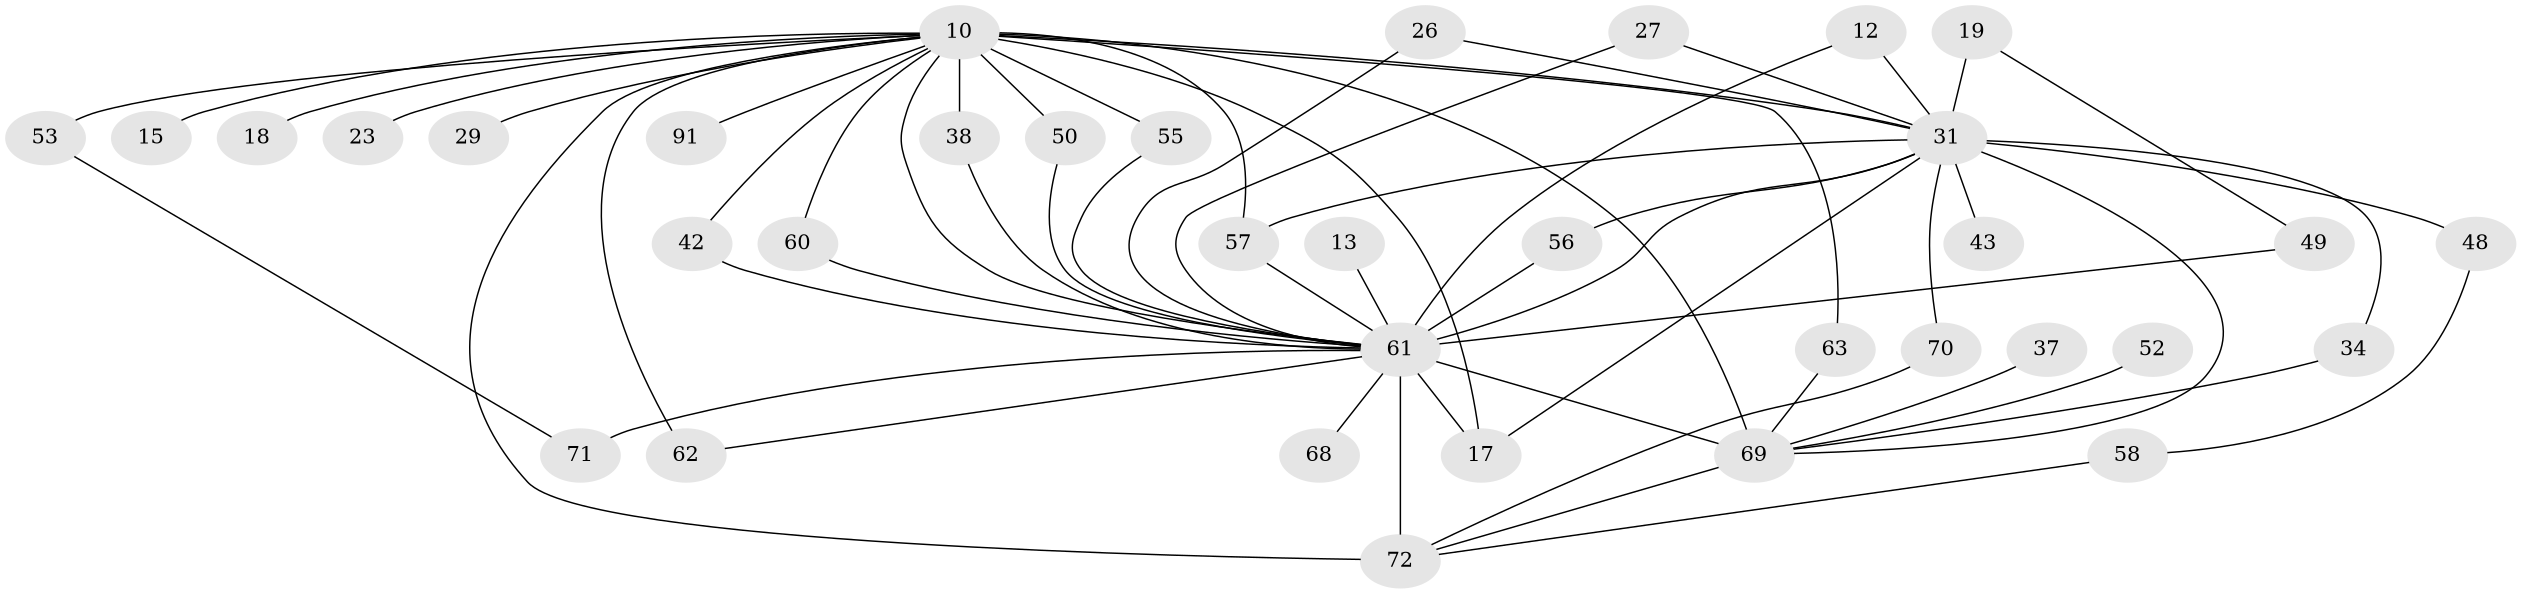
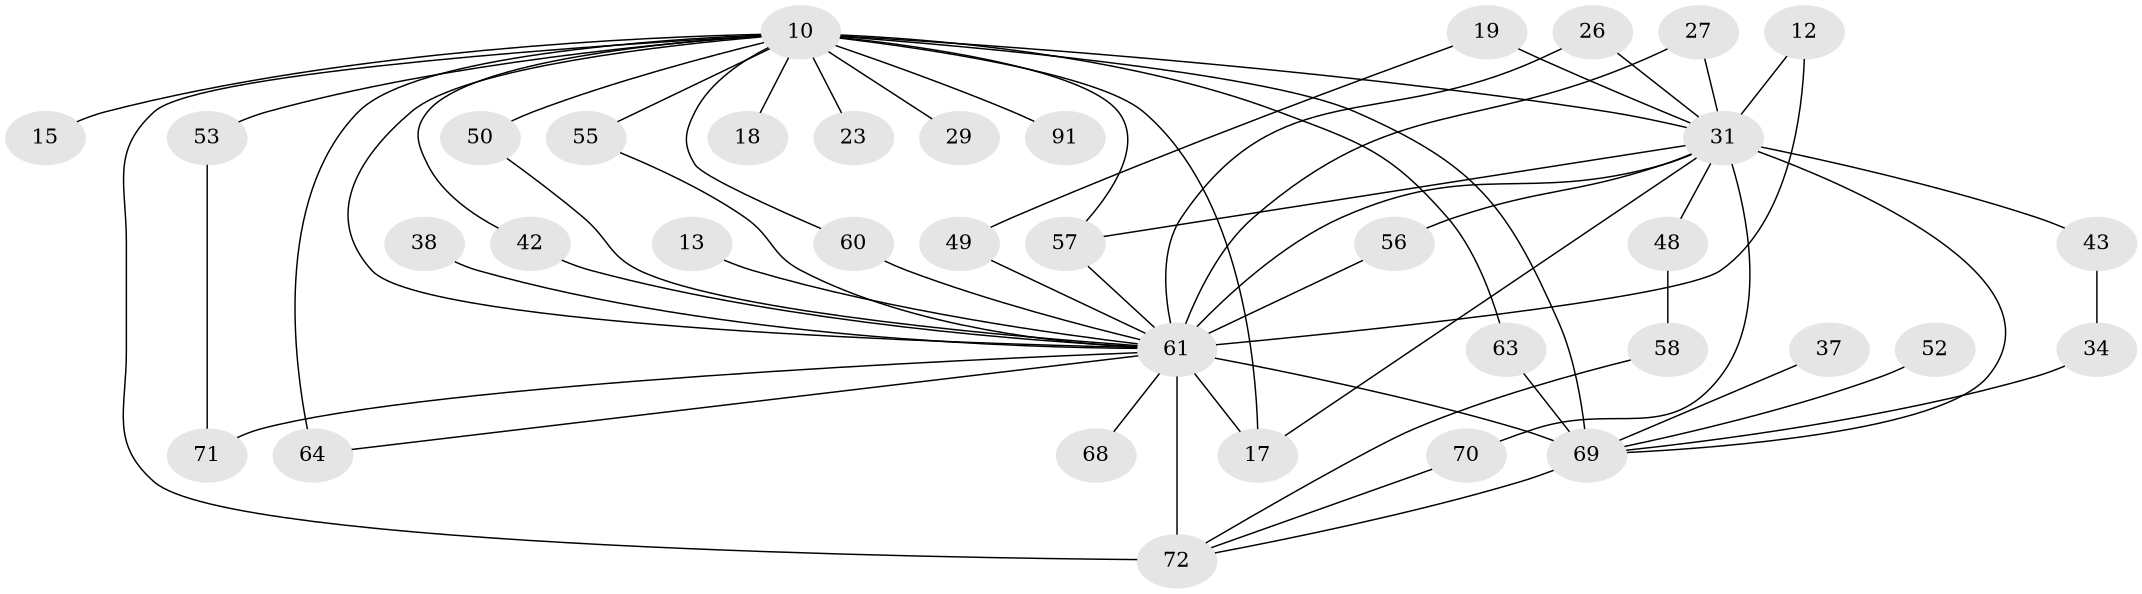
  graph {
    node [color=gray90 style=filled]
    10 [super="+3"]
    15
    18
    23
    29
    31 [super="+20+9"]
    38 [super="+14+24"]
    n8 [label=91]
    42
    50 [super="+40"]
    53
    55 [super="+54"]
    57 [super="+22+33"]
    60
    61 [super="+16+44+59+36"]
    63
-   64 [super="+32" label=62]
+   64 [super="+32"]
    n18 [label=17 super="+30+66+47+51"]
    69 [super="+62+65+7"]
    72 [super="+46+39+45"]
    34
    43
    48
    56 [super="+35"]
    70
    71
    68
    12
    13
    19
    49
    26
    27
    58
    37
    52
    10 -- 15
    10 -- 18 [weight=2]
    10 -- 23 [weight=2]
    10 -- 29
    10 -- 31 [weight=5]
-   10 -- 38 [weight=3]
    10 -- n8 [weight=2]
    10 -- 42
    10 -- 50 [weight=2]
    10 -- 53 [weight=2]
    10 -- 55 [weight=2]
    10 -- 57
    10 -- 60
    10 -- 61 [weight=8]
    10 -- 63
    10 -- 64 [weight=2]
    10 -- n18 [weight=4]
    10 -- 69 [weight=7]
    10 -- 72 [weight=2]
    31 -- 57 [weight=2]
    31 -- 61 [weight=6]
    31 -- n18 [weight=2]
    31 -- 69 [weight=7]
-   31 -- 34
+   43 -- 34
    31 -- 43 [weight=2]
    31 -- 48 [weight=2]
    31 -- 56
    31 -- 70
    38 -- 61
    42 -- 61
    50 -- 61
    53 -- 71
    55 -- 61
    57 -- 61
    60 -- 61
    61 -- 64
    61 -- n18 [weight=2]
    61 -- 69 [weight=14]
    61 -- 72 [weight=3]
    61 -- 71
    61 -- 68 [weight=2]
    63 -- 69
    69 -- 72
    34 -- 69
    48 -- 58
    56 -- 61
    70 -- 72
    12 -- 31
    12 -- 61
    13 -- 61 [weight=2]
    19 -- 31 [weight=2]
    19 -- 49
    49 -- 61
    26 -- 31
    26 -- 61
    27 -- 31
    27 -- 61
    58 -- 72
    37 -- 69 [weight=2]
    52 -- 69 [weight=2]
  }
